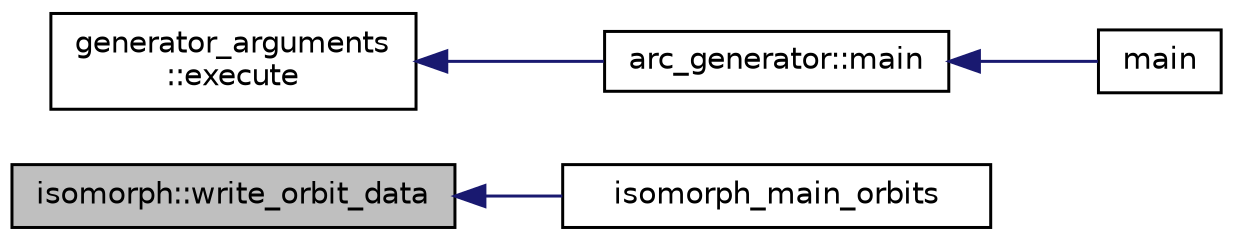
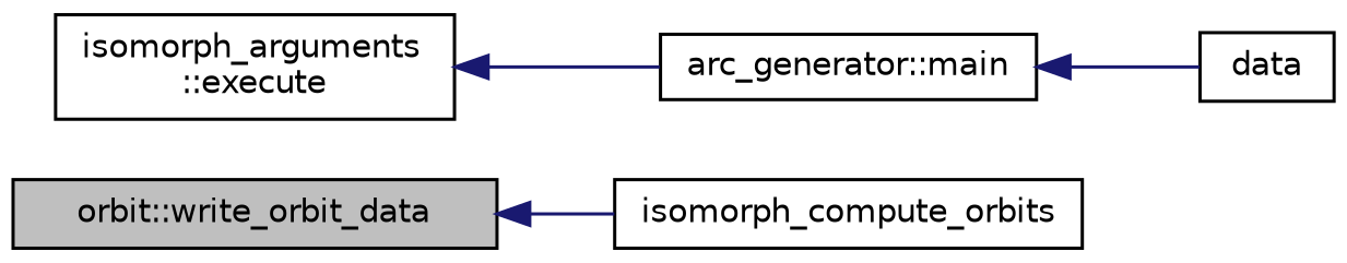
  digraph {
    rankdir=LR
    node [color=black fillcolor=white fontname=Helvetica fontsize=10 shape=record style=filled]
    edge [color=midnightblue dir=back fontname=Helvetica fontsize=10 labelfontname=Helvetica labelfontsize=10 style=solid]
-   n1 [fillcolor=grey75 fontcolor=black height=0.2 label="isomorph::write_orbit_data" width=0.4]
-   n2 [height=0.2 label=isomorph_main_orbits width=0.4]
-   n3 [height=0.2 label="generator_arguments\l::execute" width=0.4]
+   n1 [fillcolor=grey75 fontcolor=black height=0.2 label="orbit::write_orbit_data" width=0.4]
+   n2 [height=0.2 label=isomorph_compute_orbits width=0.4]
+   n3 [height=0.2 label="isomorph_arguments\l::execute" width=0.4]
    n4 [height=0.2 label="arc_generator::main" width=0.4]
-   n5 [height=0.2 label=main width=0.4]
+   n5 [height=0.2 label=data width=0.4]
    n1 -> n2
    n3 -> n4
    n4 -> n5
  }
